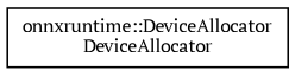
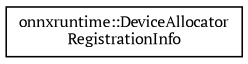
  digraph {
    rankdir=TB
    fontname="PT Serif"
-   n1 [color=black fillcolor=white fontname="PT Serif" fontsize=10 height=0.2 label="onnxruntime::DeviceAllocator\lDeviceAllocator" shape=record style=filled width=0.4]
+   n1 [color=black fillcolor=white fontname="PT Serif" fontsize=10 height=0.2 label="onnxruntime::DeviceAllocator\lRegistrationInfo" shape=record style=filled width=0.4]
  }
